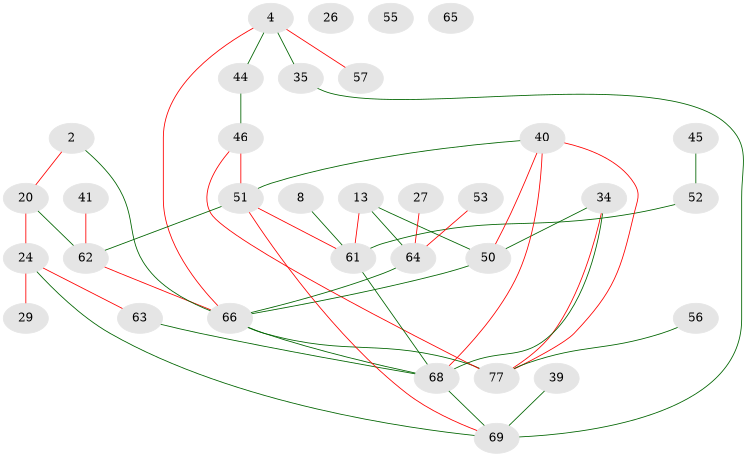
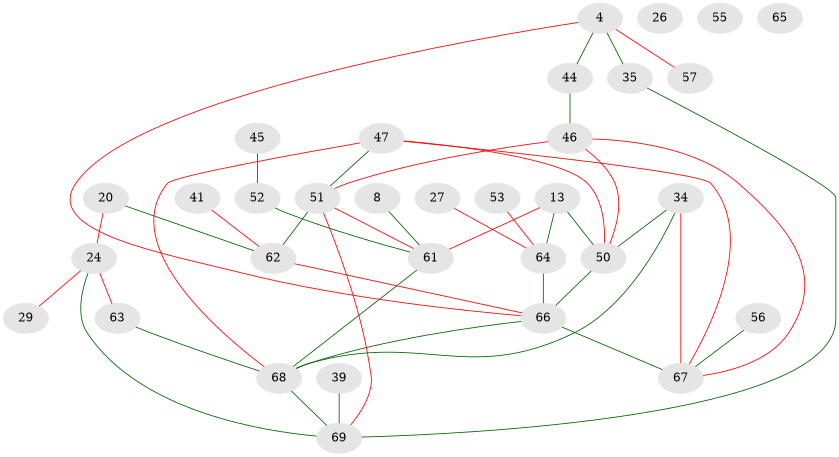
  graph {
    node [color=gray90 style=filled]
    edge [color=darkgreen]
    20 [super="+14"]
    24 [super="+1"]
    62 [super="+38"]
-   2
    66 [super="+15+43+32"]
-   67 [super="+48" label=77]
+   67 [super="+48"]
    68 [super="+31+49"]
    4
    35
    44
    57
    69 [super="+6"]
    46 [super="+37"]
    61 [super="+17+58"]
    8
    50 [super="+30+18+21"]
    13
    64 [super="+54+60+59"]
    29
    63
    26
    27
    34 [super="+12+28"]
    51
    39
    41
    45
    52
-   47 [label=40]
+   47
    53
    55
    56
    65
    20 -- 24 [color=red]
    20 -- 62
    24 -- 69
    24 -- 29 [color=red]
    24 -- 63 [color=red]
    62 -- 66 [color=red]
-   2 -- 20 [color=red]
-   2 -- 66
    66 -- 67 [weight=2]
    66 -- 68
    68 -- 69
    4 -- 66 [color=red]
    4 -- 35
    4 -- 44
    4 -- 57 [color=red]
    35 -- 69
    44 -- 46
    46 -- 67 [color=red]
+   46 -- 50 [color=red]
    46 -- 51 [color=red weight=2]
    61 -- 68
    8 -- 61
    50 -- 66
    13 -- 61 [color=red weight=3]
    13 -- 50
    13 -- 64 [weight=3]
    64 -- 66 [weight=3]
    63 -- 68
    27 -- 64 [color=red]
    34 -- 67 [color=red weight=2]
    34 -- 68 [weight=2]
    34 -- 50
    51 -- 62
    51 -- 69 [color=red]
    51 -- 61 [color=red]
    39 -- 69 [weight=2]
    41 -- 62 [color=red]
    45 -- 52
    52 -- 61
    47 -- 67 [color=red]
    47 -- 68 [color=red]
    47 -- 50 [color=red]
    47 -- 51
    53 -- 64 [color=red]
    56 -- 67
  }
